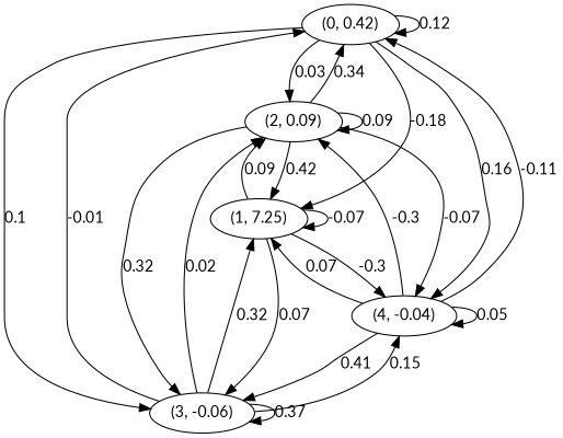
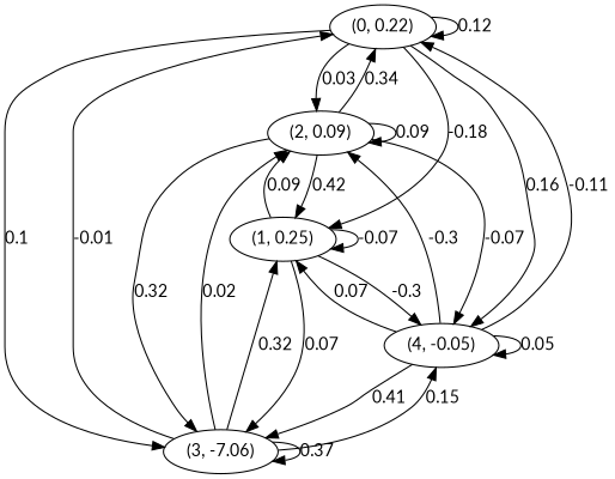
  digraph {
    fontname=Lato
    node [fontname=Lato]
    edge [fontname=Lato]
-   n1 [label="(0, 0.42)"]
+   n1 [label="(0, 0.22)"]
    n2 [label="(2, 0.09)"]
-   n3 [label="(3, -0.06)"]
-   n4 [label="(4, -0.04)"]
-   n5 [label="(1, 7.25)"]
+   n3 [label="(3, -7.06)"]
+   n4 [label="(4, -0.05)"]
+   n5 [label="(1, 0.25)"]
    n1 -> n1 [label=0.12]
    n1 -> n2 [label=0.03]
    n1 -> n3 [label=0.1]
    n1 -> n4 [label=0.16]
    n1 -> n5 [label=-0.18]
    n2 -> n1 [label=0.34]
    n2 -> n2 [label=0.09]
    n2 -> n3 [label=0.32]
    n2 -> n4 [label=-0.07]
    n2 -> n5 [label=0.42]
    n3 -> n1 [label=-0.01]
    n3 -> n2 [label=0.02]
    n3 -> n3 [label=0.37]
    n3 -> n4 [label=0.15]
    n3 -> n5 [label=0.32]
    n4 -> n1 [label=-0.11]
    n4 -> n2 [label=-0.3]
    n4 -> n3 [label=0.41]
    n4 -> n4 [label=0.05]
    n4 -> n5 [label=0.07]
    n5 -> n2 [label=0.09]
    n5 -> n3 [label=0.07]
    n5 -> n4 [label=-0.3]
    n5 -> n5 [label=-0.07]
  }
